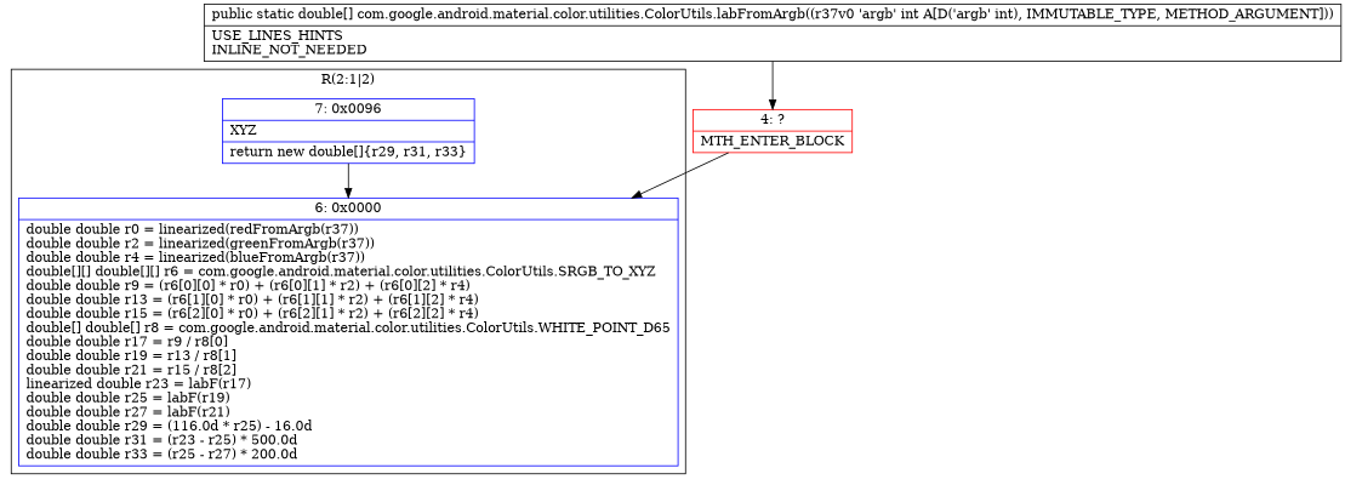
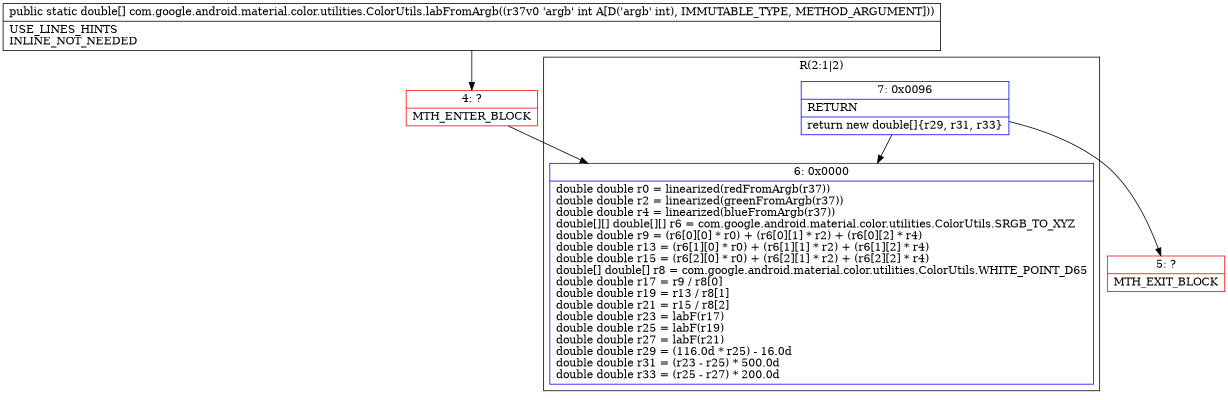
  digraph {
    node [color=blue shape=record]
-   n1 [label="{6\:\ 0x0000|double double r0 = linearized(redFromArgb(r37))\ldouble double r2 = linearized(greenFromArgb(r37))\ldouble double r4 = linearized(blueFromArgb(r37))\ldouble[][] double[][] r6 = com.google.android.material.color.utilities.ColorUtils.SRGB_TO_XYZ\ldouble double r9 = (r6[0][0] * r0) + (r6[0][1] * r2) + (r6[0][2] * r4)\ldouble double r13 = (r6[1][0] * r0) + (r6[1][1] * r2) + (r6[1][2] * r4)\ldouble double r15 = (r6[2][0] * r0) + (r6[2][1] * r2) + (r6[2][2] * r4)\ldouble[] double[] r8 = com.google.android.material.color.utilities.ColorUtils.WHITE_POINT_D65\ldouble double r17 = r9 \/ r8[0]\ldouble double r19 = r13 \/ r8[1]\ldouble double r21 = r15 \/ r8[2]\llinearized double r23 = labF(r17)\ldouble double r25 = labF(r19)\ldouble double r27 = labF(r21)\ldouble double r29 = (116.0d * r25) \- 16.0d\ldouble double r31 = (r23 \- r25) * 500.0d\ldouble double r33 = (r25 \- r27) * 200.0d\l}"]
-   n2 [label="{7\:\ 0x0096|XYZ\l|return new double[]\{r29, r31, r33\}\l}"]
+   n1 [label="{6\:\ 0x0000|double double r0 = linearized(redFromArgb(r37))\ldouble double r2 = linearized(greenFromArgb(r37))\ldouble double r4 = linearized(blueFromArgb(r37))\ldouble[][] double[][] r6 = com.google.android.material.color.utilities.ColorUtils.SRGB_TO_XYZ\ldouble double r9 = (r6[0][0] * r0) + (r6[0][1] * r2) + (r6[0][2] * r4)\ldouble double r13 = (r6[1][0] * r0) + (r6[1][1] * r2) + (r6[1][2] * r4)\ldouble double r15 = (r6[2][0] * r0) + (r6[2][1] * r2) + (r6[2][2] * r4)\ldouble[] double[] r8 = com.google.android.material.color.utilities.ColorUtils.WHITE_POINT_D65\ldouble double r17 = r9 \/ r8[0]\ldouble double r19 = r13 \/ r8[1]\ldouble double r21 = r15 \/ r8[2]\ldouble double r23 = labF(r17)\ldouble double r25 = labF(r19)\ldouble double r27 = labF(r21)\ldouble double r29 = (116.0d * r25) \- 16.0d\ldouble double r31 = (r23 \- r25) * 500.0d\ldouble double r33 = (r25 \- r27) * 200.0d\l}"]
+   n2 [label="{7\:\ 0x0096|RETURN\l|return new double[]\{r29, r31, r33\}\l}"]
+   n3 [color=red label="{5\:\ ?|MTH_EXIT_BLOCK\l}"]
    n4 [color=red label="{4\:\ ?|MTH_ENTER_BLOCK\l}"]
    n5 [label="{public static double[] com.google.android.material.color.utilities.ColorUtils.labFromArgb((r37v0 'argb' int A[D('argb' int), IMMUTABLE_TYPE, METHOD_ARGUMENT]))  | USE_LINES_HINTS\lINLINE_NOT_NEEDED\l}" color=""]
    subgraph cluster_1 {
      label="R(2:1|2)"
      n1
      n2
    }
    n2 -> n1
+   n2 -> n3
    n4 -> n1
    n5 -> n4
  }
